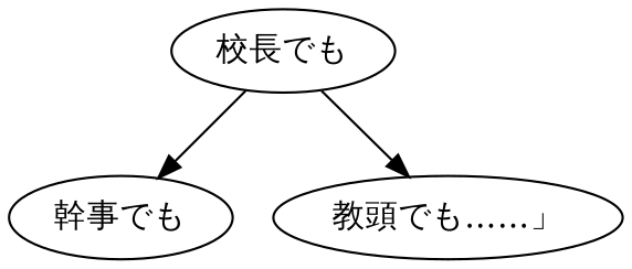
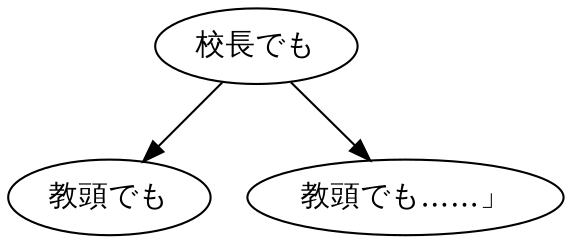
  digraph {
    n1 [label="校長でも"]
-   n2 [label="幹事でも"]
+   n2 [label="教頭でも"]
    n3 [label="教頭でも……」"]
    n1 -> n2
    n1 -> n3
  }
